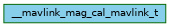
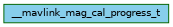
  digraph {
    rankdir=TB
-   n1 [color=darkgreen fillcolor=skyblue fontname=Helvetica fontsize=10 height=0.2 label=__mavlink_mag_cal_mavlink_t shape=record style=filled width=0.4]
+   n1 [color=darkgreen fillcolor=skyblue fontname=Helvetica fontsize=10 height=0.2 label=__mavlink_mag_cal_progress_t shape=record style=filled width=0.4]
  }
